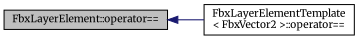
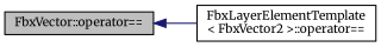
  digraph {
    rankdir=LR
    fontname=Merriweather
    node [color=black fontname=Merriweather fontsize=10 shape=record style=filled]
-   n1 [fillcolor=grey75 fontcolor=black height=0.2 label="FbxLayerElement::operator==" width=0.4]
+   n1 [fillcolor=grey75 fontcolor=black height=0.2 label="FbxVector::operator==" width=0.4]
    n2 [fillcolor=white height=0.2 label="FbxLayerElementTemplate\l\< FbxVector2 \>::operator==" width=0.4]
    n1 -> n2 [color=midnightblue dir=back fontname=Merriweather fontsize=10 labelfontname=Helvetica labelfontsize=10 style=solid]
  }
